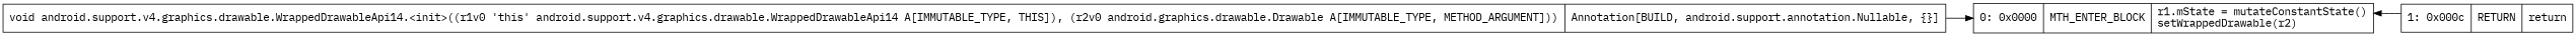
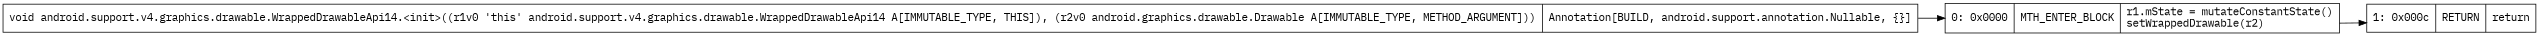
  digraph {
    rankdir=LR
    fontname="IBM Plex Mono"
    node [shape=record fontname="IBM Plex Mono"]
    edge [fontname="IBM Plex Mono"]
    n1 [label="{0\:\ 0x0000|MTH_ENTER_BLOCK\l|r1.mState = mutateConstantState()\lsetWrappedDrawable(r2)\l}"]
    n2 [label="{1\:\ 0x000c|RETURN\l|return\l}"]
    n3 [label="{void android.support.v4.graphics.drawable.WrappedDrawableApi14.\<init\>((r1v0 'this' android.support.v4.graphics.drawable.WrappedDrawableApi14 A[IMMUTABLE_TYPE, THIS]), (r2v0 android.graphics.drawable.Drawable A[IMMUTABLE_TYPE, METHOD_ARGUMENT]))  | Annotation[BUILD, android.support.annotation.Nullable, \{\}]\l}"]
-   n2 -> n1
+   n1 -> n2
    n3 -> n1
  }
